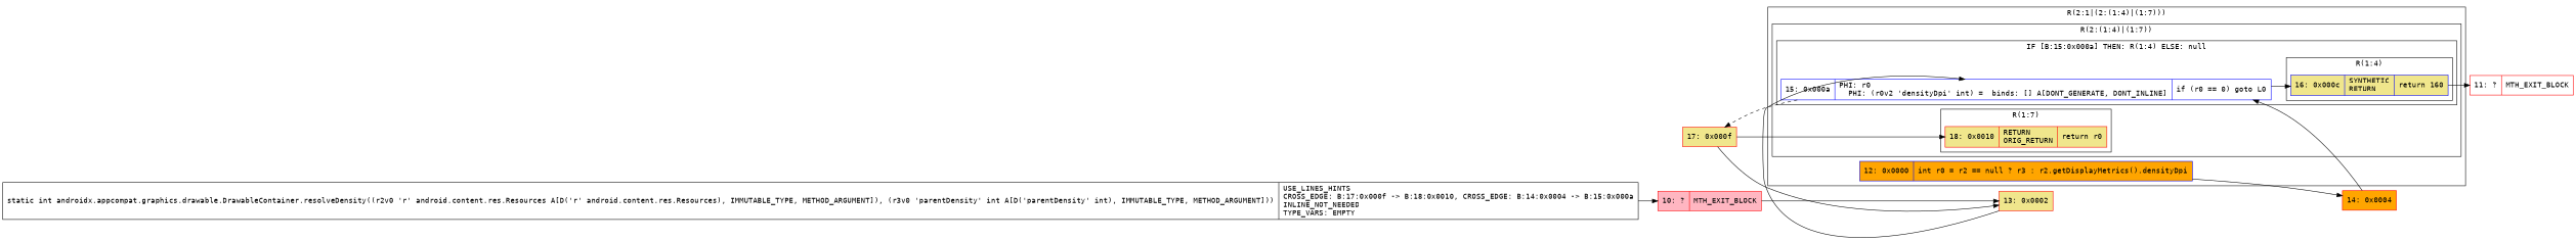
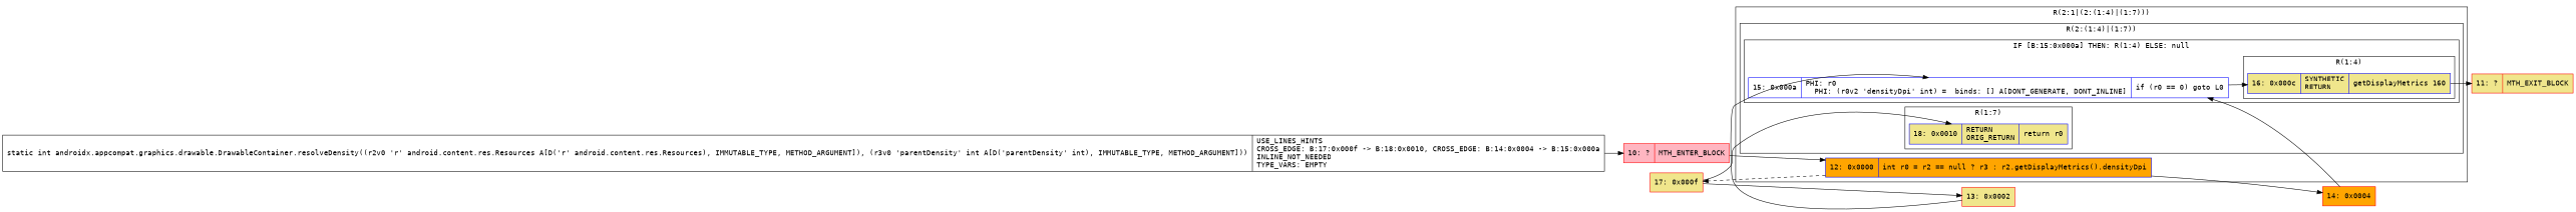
  digraph {
    fontname="DejaVu Sans Mono"
    rankdir=LR
    node [color=red fillcolor=khaki fontname="DejaVu Sans Mono" shape=record style=filled]
    edge [fontname="DejaVu Sans Mono"]
-   n1 [color=blue label="{16\:\ 0x000c|SYNTHETIC\lRETURN\l|return 160\l}"]
+   n1 [color=blue label="{16\:\ 0x000c|SYNTHETIC\lRETURN\l|getDisplayMetrics 160\l}"]
    n2 [color=blue fillcolor=white label="{15\:\ 0x000a|PHI: r0 \l  PHI: (r0v2 'densityDpi' int) =  binds: [] A[DONT_GENERATE, DONT_INLINE]\l|if (r0 == 0) goto L0\l}"]
-   n3 [label="{18\:\ 0x0010|RETURN\lORIG_RETURN\l|return r0\l}"]
+   n3 [color=blue label="{18\:\ 0x0010|RETURN\lORIG_RETURN\l|return r0\l}"]
    n4 [color=blue fillcolor=orange label="{12\:\ 0x0000|int r0 = r2 == null ? r3 : r2.getDisplayMetrics().densityDpi\l}"]
-   n5 [fillcolor=white label="{11\:\ ?|MTH_EXIT_BLOCK\l}"]
+   n5 [label="{11\:\ ?|MTH_EXIT_BLOCK\l}"]
    n6 [label="{17\:\ 0x000f}"]
    n7 [fillcolor=orange label="{14\:\ 0x0004}"]
    n8 [label="{13\:\ 0x0002}"]
-   n9 [fillcolor=lightpink label="{10\:\ ?|MTH_EXIT_BLOCK\l}"]
+   n9 [fillcolor=lightpink label="{10\:\ ?|MTH_ENTER_BLOCK\l}"]
    n10 [fillcolor=white label="{static int androidx.appcompat.graphics.drawable.DrawableContainer.resolveDensity((r2v0 'r' android.content.res.Resources A[D('r' android.content.res.Resources), IMMUTABLE_TYPE, METHOD_ARGUMENT]), (r3v0 'parentDensity' int A[D('parentDensity' int), IMMUTABLE_TYPE, METHOD_ARGUMENT]))  | USE_LINES_HINTS\lCROSS_EDGE: B:17:0x000f \-\> B:18:0x0010, CROSS_EDGE: B:14:0x0004 \-\> B:15:0x000a\lINLINE_NOT_NEEDED\lTYPE_VARS: EMPTY\l}" color=""]
    subgraph cluster_1 {
      label="R(2:1|(2:(1:4)|(1:7)))"
      n4
      subgraph cluster_2 {
        label="R(2:(1:4)|(1:7))"
        subgraph cluster_3 {
          label="IF [B:15:0x000a] THEN: R(1:4) ELSE: null"
          n2
          subgraph cluster_4 {
            label="R(1:4)"
            n1
          }
        }
        subgraph cluster_5 {
          label="R(1:7)"
          n3
        }
      }
    }
    n1 -> n5
    n2 -> n1
-   n2 -> n6 [style=dashed]
+   n4 -> n6 [style=dashed]
    n4 -> n7
    n6 -> n3
    n6 -> n8
    n7 -> n2
    n8 -> n2
-   n9 -> n8
+   n9 -> n4
    n10 -> n9
  }
